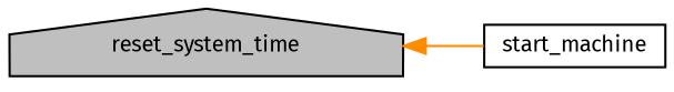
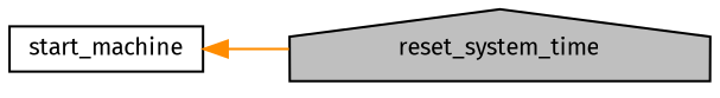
  digraph {
    rankdir=LR
    fontname="Fira Sans"
    node [color=black fontname="Fira Sans" fontsize=10 style=filled]
    n1 [fillcolor=grey75 fontcolor=black height=0.2 label=reset_system_time shape=house width=0.4]
    n2 [fillcolor=white height=0.2 label=start_machine shape=box width=0.4]
-   n1 -> n2 [color=darkorange dir=back fontname="Fira Sans" fontsize=10 labelfontname=Helvetica labelfontsize=10 style=solid]
+   n2 -> n1 [color=darkorange dir=back fontname="Fira Sans" fontsize=10 labelfontname=Helvetica labelfontsize=10 style=solid]
  }
